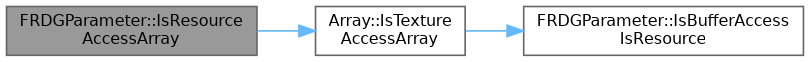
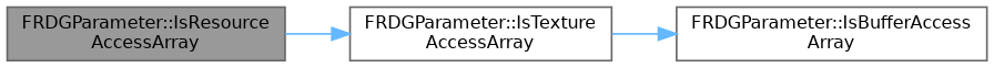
  digraph {
    rankdir=LR
    node [color=grey40 fillcolor=white fontname=Helvetica fontsize=10 shape=box style=filled]
    edge [color=steelblue1 fontname=Helvetica fontsize=10 labelfontname=Helvetica labelfontsize=10 style=solid]
    n1 [color=gray40 fillcolor=grey60 fontcolor=black height=0.2 label="FRDGParameter::IsResource\lAccessArray" width=0.4]
-   n2 [height=0.2 label="Array::IsTexture\lAccessArray" width=0.4]
-   n3 [height=0.2 label="FRDGParameter::IsBufferAccess\lIsResource" width=0.4]
+   n2 [height=0.2 label="FRDGParameter::IsTexture\lAccessArray" width=0.4]
+   n3 [height=0.2 label="FRDGParameter::IsBufferAccess\lArray" width=0.4]
    n1 -> n2
    n2 -> n3
  }
